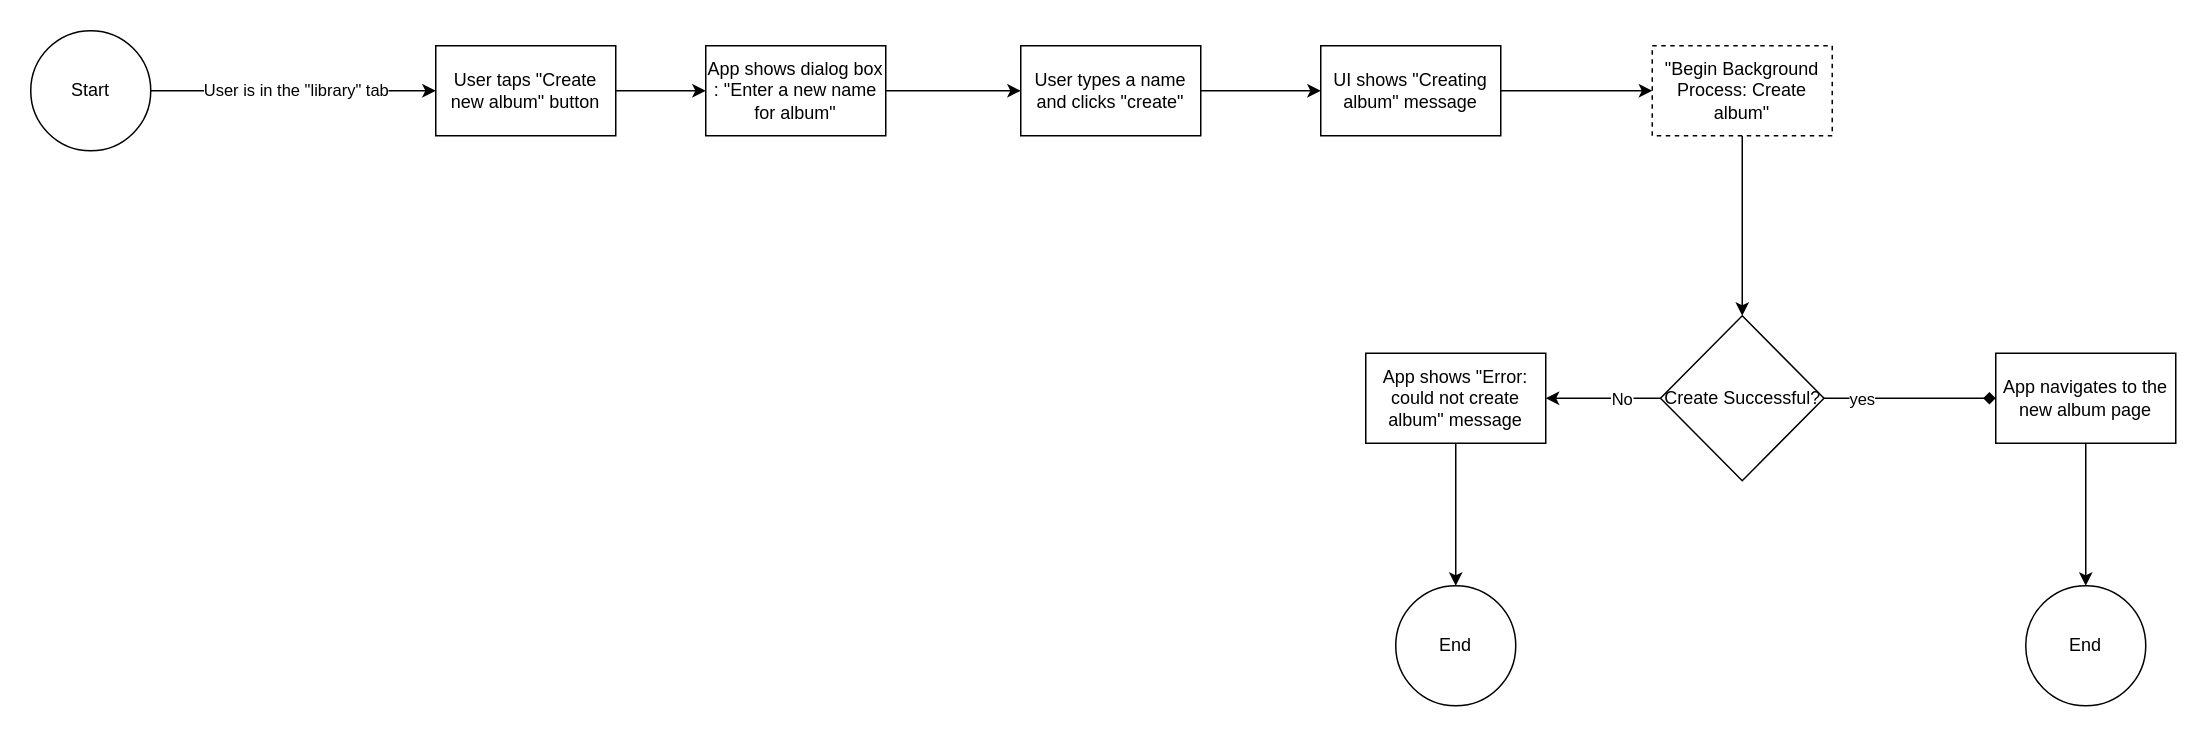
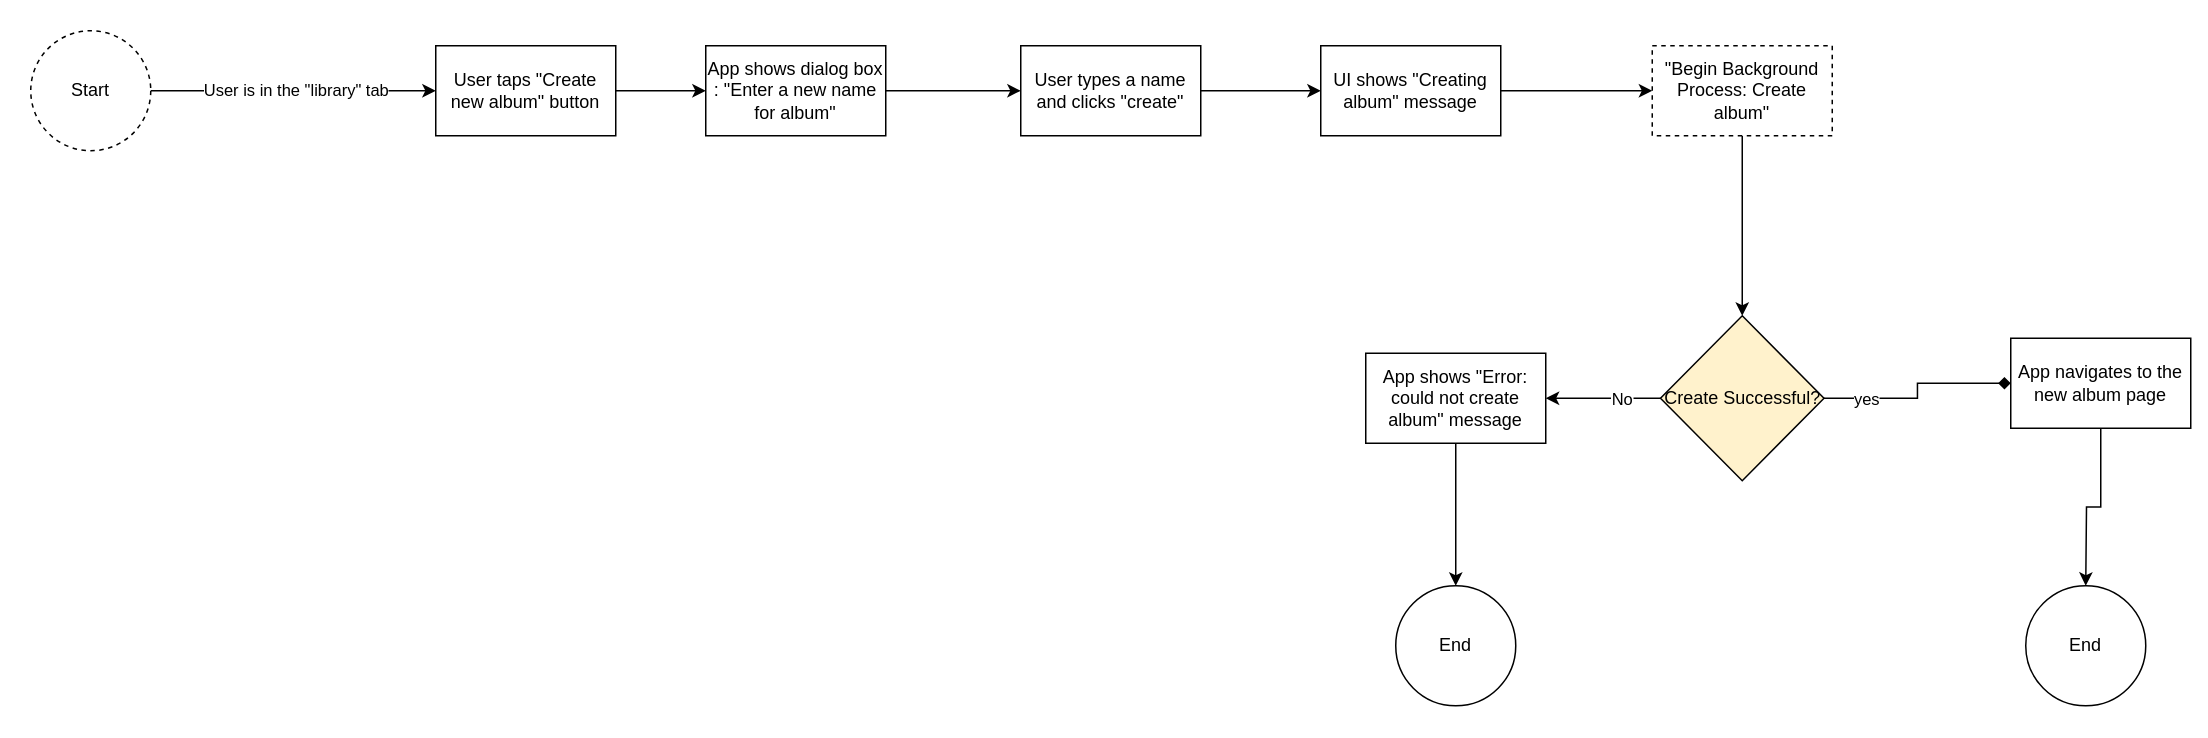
  <mxCell id="0" />
  <mxCell id="1" parent="0" />
  <mxCell id="2" style="edgeStyle=orthogonalEdgeStyle;rounded=0;orthogonalLoop=1;jettySize=auto;html=1;" edge="1" parent="1" source="4" target="6"><mxGeometry relative="1" as="geometry" /></mxCell>
  <mxCell id="3" value="User is in the &quot;library&quot; tab" style="edgeLabel;html=1;align=center;verticalAlign=middle;resizable=0;points=[];" vertex="1" connectable="0" parent="2"><mxGeometry x="0.013" y="1" relative="1" as="geometry"><mxPoint as="offset" /></mxGeometry></mxCell>
- <mxCell id="4" value="Start" style="ellipse;whiteSpace=wrap;html=1;aspect=fixed;" vertex="1" parent="1"><mxGeometry x="20" y="20" width="80" height="80" as="geometry" /></mxCell>
+ <mxCell id="4" value="Start" style="ellipse;whiteSpace=wrap;html=1;aspect=fixed;dashed=1;" vertex="1" parent="1"><mxGeometry x="20" y="20" width="80" height="80" as="geometry" /></mxCell>
  <mxCell id="5" style="edgeStyle=orthogonalEdgeStyle;rounded=0;orthogonalLoop=1;jettySize=auto;html=1;entryX=0;entryY=0.5;entryDx=0;entryDy=0;" edge="1" parent="1" source="6" target="8"><mxGeometry relative="1" as="geometry" /></mxCell>
  <mxCell id="6" value="User taps &quot;Create new album&quot; button" style="rounded=0;whiteSpace=wrap;html=1;" vertex="1" parent="1"><mxGeometry x="290" y="30" width="120" height="60" as="geometry" /></mxCell>
  <mxCell id="7" style="edgeStyle=orthogonalEdgeStyle;rounded=0;orthogonalLoop=1;jettySize=auto;html=1;entryX=0;entryY=0.5;entryDx=0;entryDy=0;" edge="1" parent="1" source="8" target="10"><mxGeometry relative="1" as="geometry" /></mxCell>
  <mxCell id="8" value="App shows dialog box : &quot;Enter a new name for album&quot;" style="rounded=0;whiteSpace=wrap;html=1;" vertex="1" parent="1"><mxGeometry x="470" y="30" width="120" height="60" as="geometry" /></mxCell>
  <mxCell id="9" style="edgeStyle=orthogonalEdgeStyle;rounded=0;orthogonalLoop=1;jettySize=auto;html=1;entryX=0;entryY=0.5;entryDx=0;entryDy=0;" edge="1" parent="1" source="10" target="14"><mxGeometry relative="1" as="geometry" /></mxCell>
  <mxCell id="10" value="User types a name and clicks &quot;create&quot;" style="rounded=0;whiteSpace=wrap;html=1;" vertex="1" parent="1"><mxGeometry x="680" y="30" width="120" height="60" as="geometry" /></mxCell>
  <mxCell id="11" style="edgeStyle=orthogonalEdgeStyle;rounded=0;orthogonalLoop=1;jettySize=auto;html=1;" edge="1" parent="1" source="12"><mxGeometry relative="1" as="geometry"><mxPoint x="1161" y="210" as="targetPoint" /></mxGeometry></mxCell>
  <mxCell id="12" value="&quot;Begin Background Process: Create album&quot;" style="rounded=0;whiteSpace=wrap;html=1;dashed=1;" vertex="1" parent="1"><mxGeometry x="1101" y="30" width="120" height="60" as="geometry" /></mxCell>
  <mxCell id="13" style="edgeStyle=orthogonalEdgeStyle;rounded=0;orthogonalLoop=1;jettySize=auto;html=1;entryX=0;entryY=0.5;entryDx=0;entryDy=0;" edge="1" parent="1" source="14" target="12"><mxGeometry relative="1" as="geometry" /></mxCell>
  <mxCell id="14" value="UI shows &quot;Creating album&quot; message" style="rounded=0;whiteSpace=wrap;html=1;" vertex="1" parent="1"><mxGeometry x="880" y="30" width="120" height="60" as="geometry" /></mxCell>
  <mxCell id="15" style="edgeStyle=orthogonalEdgeStyle;rounded=0;orthogonalLoop=1;jettySize=auto;html=1;entryX=0;entryY=0.5;entryDx=0;entryDy=0;endArrow=diamond;" edge="1" parent="1" source="19" target="21"><mxGeometry relative="1" as="geometry" /></mxCell>
  <mxCell id="16" value="yes" style="edgeLabel;html=1;align=center;verticalAlign=middle;resizable=0;points=[];" vertex="1" connectable="0" parent="15"><mxGeometry x="-0.768" relative="1" as="geometry"><mxPoint x="12" as="offset" /></mxGeometry></mxCell>
  <mxCell id="17" style="edgeStyle=orthogonalEdgeStyle;rounded=0;orthogonalLoop=1;jettySize=auto;html=1;" edge="1" parent="1" source="19" target="23"><mxGeometry relative="1" as="geometry" /></mxCell>
  <mxCell id="18" value="No" style="edgeLabel;html=1;align=center;verticalAlign=middle;resizable=0;points=[];" vertex="1" connectable="0" parent="17"><mxGeometry x="-0.668" y="-1" relative="1" as="geometry"><mxPoint x="-13" y="1" as="offset" /></mxGeometry></mxCell>
- <mxCell id="19" value="Create Successful?" style="rhombus;whiteSpace=wrap;html=1;" vertex="1" parent="1"><mxGeometry x="1106.5" y="210" width="109" height="110" as="geometry" /></mxCell>
+ <mxCell id="19" value="Create Successful?" style="rhombus;whiteSpace=wrap;html=1;fillColor=#fff2cc;" vertex="1" parent="1"><mxGeometry x="1106.5" y="210" width="109" height="110" as="geometry" /></mxCell>
  <mxCell id="20" style="edgeStyle=orthogonalEdgeStyle;rounded=0;orthogonalLoop=1;jettySize=auto;html=1;" edge="1" parent="1" source="21"><mxGeometry relative="1" as="geometry"><mxPoint x="1390" y="390" as="targetPoint" /></mxGeometry></mxCell>
- <mxCell id="21" value="App navigates to the new album page" style="rounded=0;whiteSpace=wrap;html=1;" vertex="1" parent="1"><mxGeometry x="1330" y="235" width="120" height="60" as="geometry" /></mxCell>
+ <mxCell id="21" value="App navigates to the new album page" style="rounded=0;whiteSpace=wrap;html=1;" vertex="1" parent="1"><mxGeometry x="1340" y="225" width="120" height="60" as="geometry" /></mxCell>
  <mxCell id="22" style="edgeStyle=orthogonalEdgeStyle;rounded=0;orthogonalLoop=1;jettySize=auto;html=1;entryX=0.5;entryY=0;entryDx=0;entryDy=0;" edge="1" parent="1" source="23" target="24"><mxGeometry relative="1" as="geometry" /></mxCell>
  <mxCell id="23" value="App shows &quot;Error: could not create album&quot; message" style="rounded=0;whiteSpace=wrap;html=1;" vertex="1" parent="1"><mxGeometry x="910" y="235" width="120" height="60" as="geometry" /></mxCell>
  <mxCell id="24" value="End" style="ellipse;whiteSpace=wrap;html=1;aspect=fixed;" vertex="1" parent="1"><mxGeometry x="930" y="390" width="80" height="80" as="geometry" /></mxCell>
  <mxCell id="25" value="End" style="ellipse;whiteSpace=wrap;html=1;aspect=fixed;" vertex="1" parent="1"><mxGeometry x="1350" y="390" width="80" height="80" as="geometry" /></mxCell>
